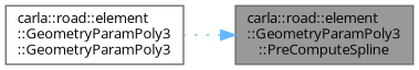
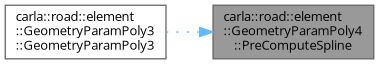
  digraph {
    rankdir=RL
    fontname="Open Sans"
    node [fontname="Open Sans" fontsize=10 shape=box style=filled]
-   n1 [color=gray40 fillcolor=grey60 fontcolor=black height=0.2 label="carla::road::element\l::GeometryParamPoly3\l::PreComputeSpline" width=0.4]
+   n1 [color=gray40 fillcolor=grey60 fontcolor=black height=0.2 label="carla::road::element\l::GeometryParamPoly4\l::PreComputeSpline" width=0.4]
    n2 [color=grey40 fillcolor=white height=0.2 label="carla::road::element\l::GeometryParamPoly3\l::GeometryParamPoly3" width=0.4]
    n1 -> n2 [color=steelblue1 dir=back fontname="Open Sans" fontsize=10 labelfontname=Helvetica labelfontsize=10 style=dotted]
  }
